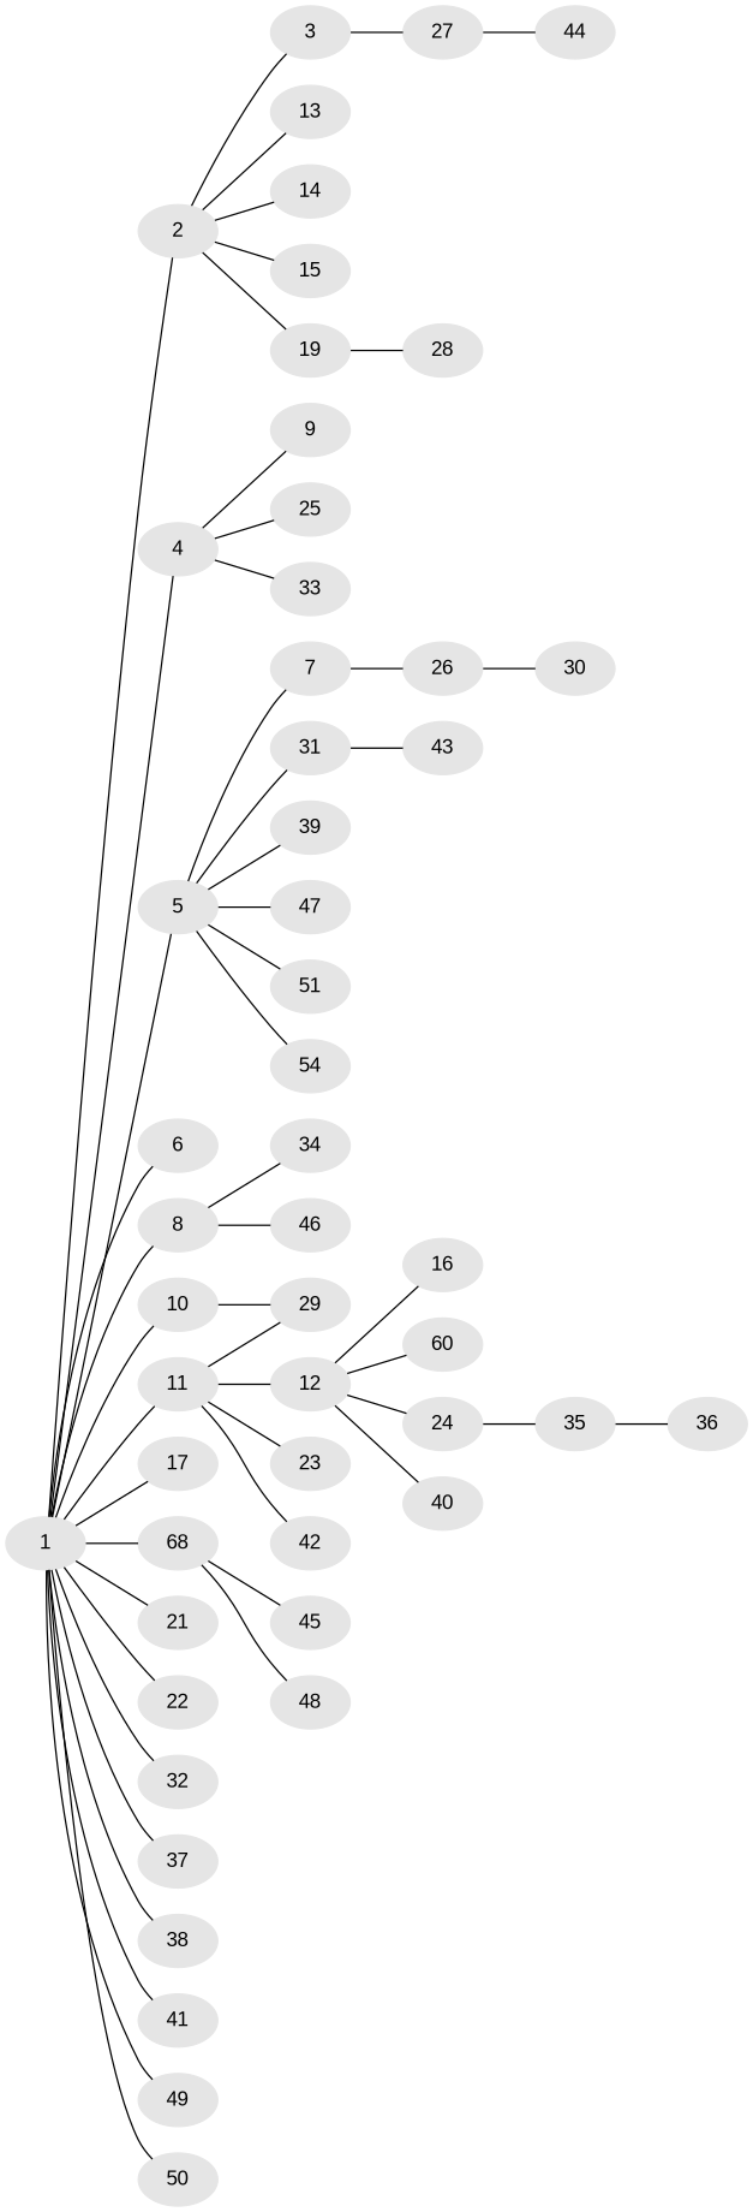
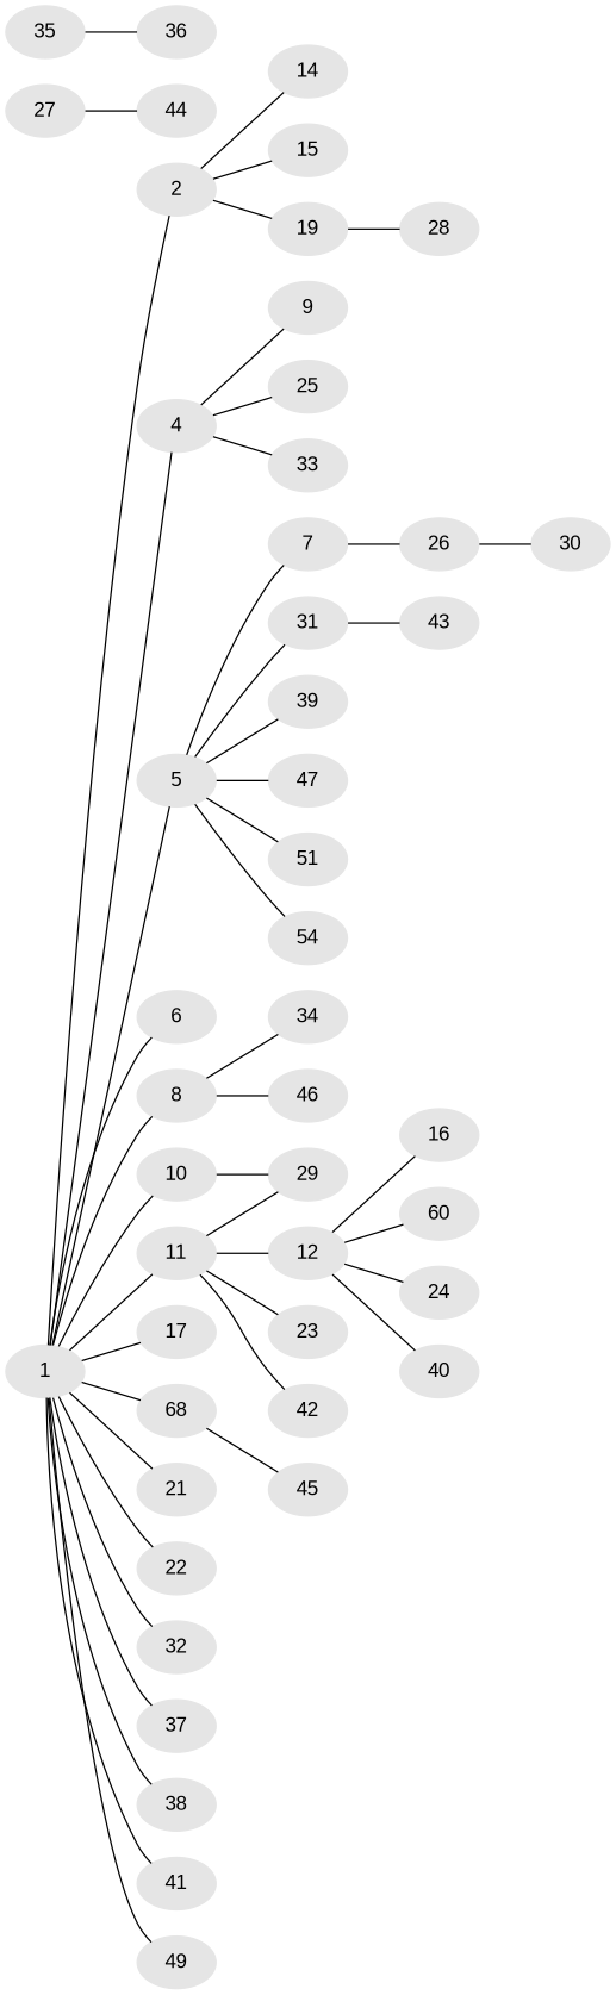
  graph {
    fontname="Liberation Sans"
    rankdir=LR
    node [color=gray90 fontname="Liberation Sans" style=filled]
    edge [fontname="Liberation Sans"]
    1
    2
    4
    5
    6
    8
    10
    11
    17
    n10 [label=68]
    21
    22
    32
    37
    38
    41
    49
-   50
-   3
-   13
    14
    15
    19
    9
    25
    33
    7
    31
    39
    47
    51
    n32 [label=54]
    34
    46
    29
    12
    23
    42
    45
-   48
    27
    28
    44
    26
    43
    30
    16
    n48 [label=60]
    24
    40
    35
    36
    1 -- 2
    1 -- 4
    1 -- 5
    1 -- 6
    1 -- 8
    1 -- 10
    1 -- 11
    1 -- 17
    1 -- n10
    1 -- 21
    1 -- 22
    1 -- 32
    1 -- 37
    1 -- 38
    1 -- 41
    1 -- 49
-   1 -- 50
-   2 -- 3
-   2 -- 13
    2 -- 14
    2 -- 15
    2 -- 19
    4 -- 9
    4 -- 25
    4 -- 33
    5 -- 7
    5 -- 31
    5 -- 39
    5 -- 47
    5 -- 51
    5 -- n32
    8 -- 34
    8 -- 46
    10 -- 29
    11 -- 29
    11 -- 12
    11 -- 23
    11 -- 42
    n10 -- 45
-   n10 -- 48
-   3 -- 27
    19 -- 28
    7 -- 26
    31 -- 43
    12 -- 16
    12 -- n48
    12 -- 24
    12 -- 40
    27 -- 44
    26 -- 30
-   24 -- 35
    35 -- 36
  }
